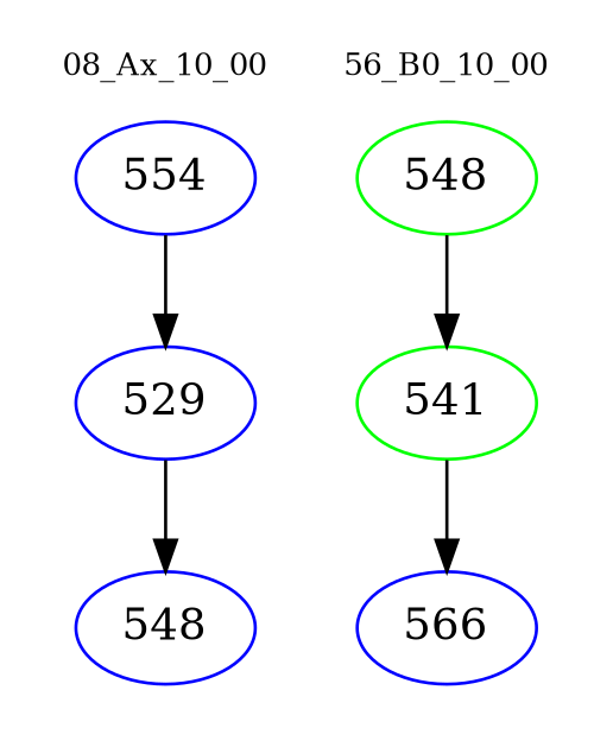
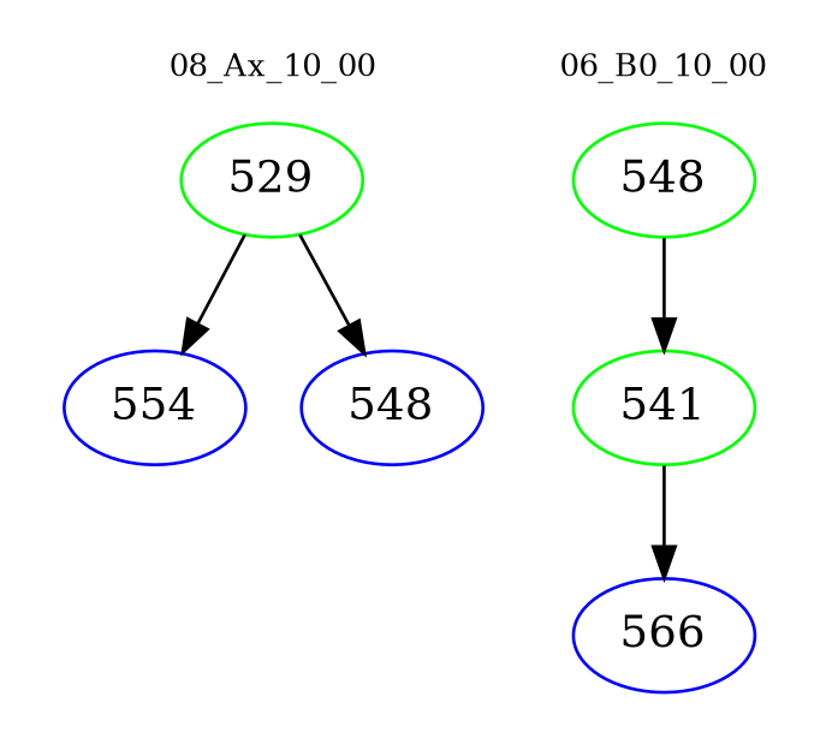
  digraph {
    node [color=blue]
    edge [color=black]
    n1 [label=554]
-   n2 [label=529]
+   n2 [color=green label=529]
    n3 [label=548]
    n4 [color=green label=548]
    n5 [color=green label=541]
    n6 [label=566]
    subgraph cluster_1 {
      color=white
      fontsize=10
      label="08_Ax_10_00"
      n1
      n2
      n3
    }
    subgraph cluster_2 {
      color=white
      fontsize=10
-     label="56_B0_10_00"
+     label="06_B0_10_00"
      n4
      n5
      n6
    }
-   n1 -> n2
+   n2 -> n1
    n2 -> n3
    n4 -> n5
    n5 -> n6
  }
